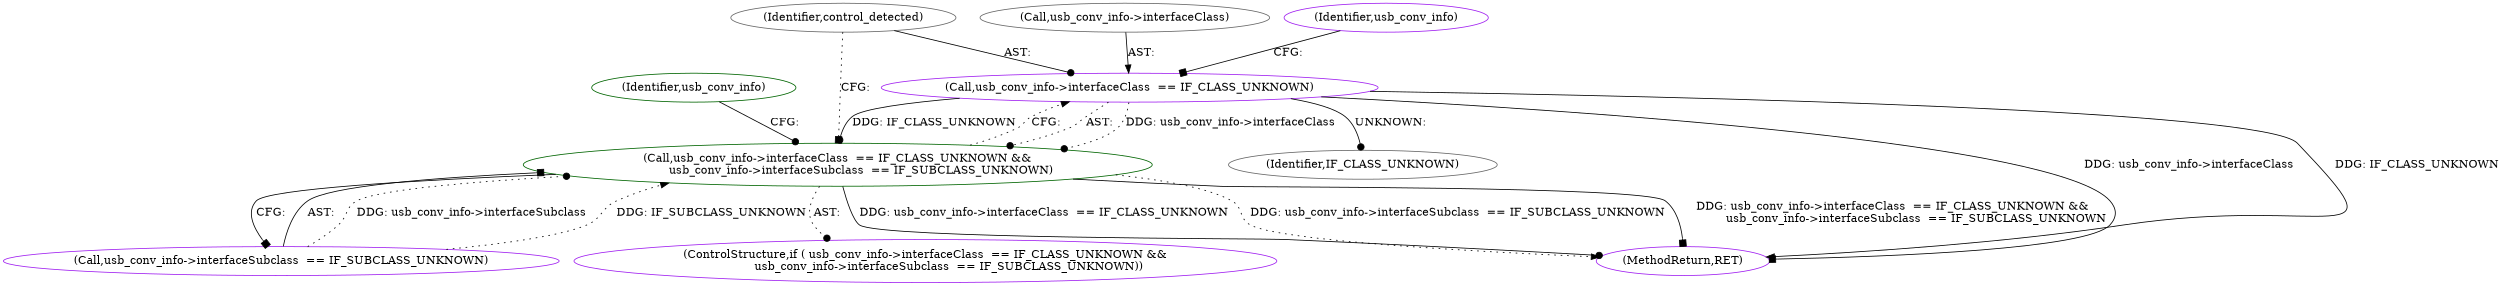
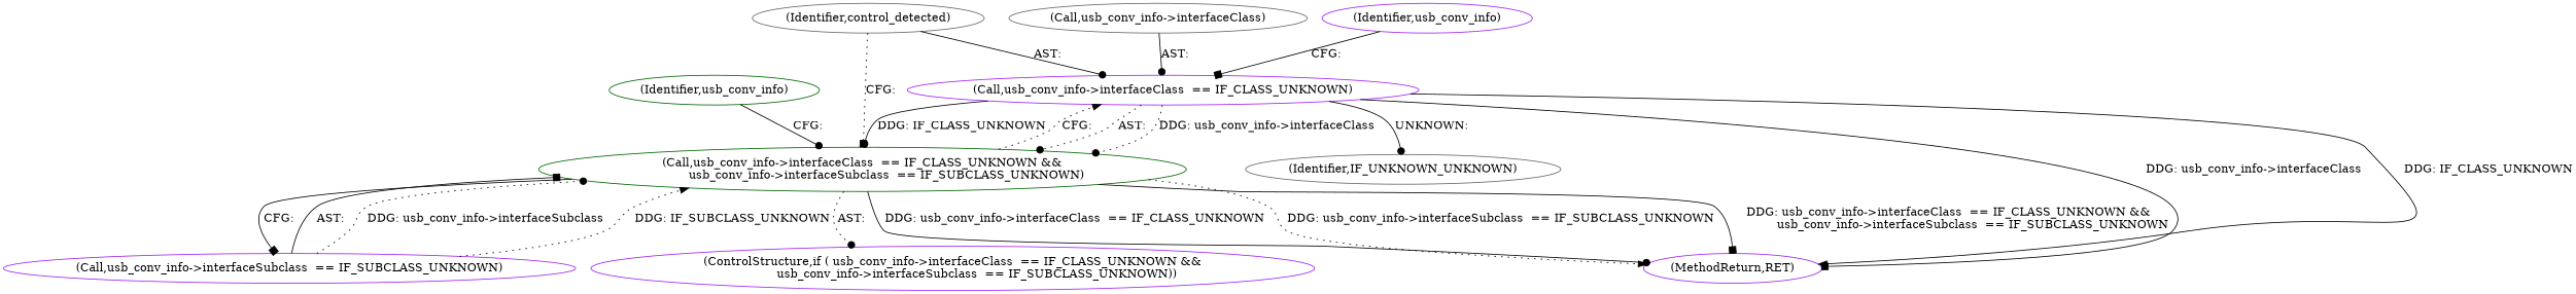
  digraph {
    node [color=purple]
    edge [arrowhead=dot style=solid]
    n1 [label="(Call,usb_conv_info->interfaceClass  == IF_CLASS_UNKNOWN)"]
    n2 [color=darkgreen label="(Call,usb_conv_info->interfaceClass  == IF_CLASS_UNKNOWN &&\n             usb_conv_info->interfaceSubclass  == IF_SUBCLASS_UNKNOWN)"]
-   n3 [color=gray40 label="(Identifier,IF_CLASS_UNKNOWN)"]
+   n3 [color=gray40 label="(Identifier,IF_UNKNOWN_UNKNOWN)"]
    n4 [label="(MethodReturn,RET)"]
    n5 [label="(Call,usb_conv_info->interfaceSubclass  == IF_SUBCLASS_UNKNOWN)"]
    n6 [label="(ControlStructure,if ( usb_conv_info->interfaceClass  == IF_CLASS_UNKNOWN &&\n             usb_conv_info->interfaceSubclass  == IF_SUBCLASS_UNKNOWN))"]
    n7 [color=darkgreen label="(Identifier,usb_conv_info)"]
    n8 [color=gray40 label="(Call,usb_conv_info->interfaceClass)"]
    n9 [label="(Identifier,usb_conv_info)"]
    n10 [color=gray40 label="(Identifier,control_detected)"]
    n1 -> n2 [label="AST: " style=dotted]
    n1 -> n2 [label="DDG: usb_conv_info->interfaceClass" style=dotted]
    n1 -> n2 [label="DDG: IF_CLASS_UNKNOWN"]
    n1 -> n3 [label="UNKNOWN: "]
    n1 -> n4 [arrowhead=box label="DDG: usb_conv_info->interfaceClass"]
    n1 -> n4 [arrowhead=normal label="DDG: IF_CLASS_UNKNOWN"]
    n2 -> n1 [arrowhead=normal label="CFG: " style=dotted]
    n2 -> n4 [arrowhead=normal label="DDG: usb_conv_info->interfaceSubclass  == IF_SUBCLASS_UNKNOWN" style=dotted]
    n2 -> n4 [arrowhead=box label="DDG: usb_conv_info->interfaceClass  == IF_CLASS_UNKNOWN &&\n             usb_conv_info->interfaceSubclass  == IF_SUBCLASS_UNKNOWN"]
    n2 -> n4 [label="DDG: usb_conv_info->interfaceClass  == IF_CLASS_UNKNOWN"]
    n2 -> n5 [arrowhead=box label="CFG: "]
    n2 -> n6 [label="AST: " style=dotted]
    n5 -> n2 [arrowhead=box label="AST: "]
    n5 -> n2 [label="DDG: usb_conv_info->interfaceSubclass" style=dotted]
    n5 -> n2 [arrowhead=normal label="DDG: IF_SUBCLASS_UNKNOWN" style=dotted]
    n7 -> n2 [label="CFG: "]
-   n8 -> n1 [arrowhead=normal label="AST: "]
+   n8 -> n1 [label="AST: "]
    n9 -> n1 [arrowhead=box label="CFG: "]
    n10 -> n1 [label="AST: "]
    n10 -> n2 [arrowhead=box label="CFG: " style=dotted]
  }
